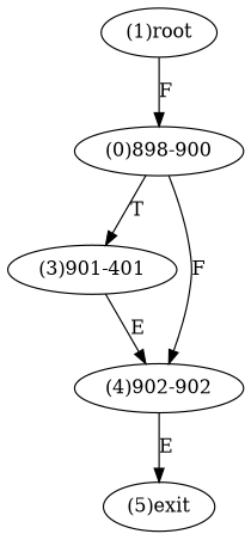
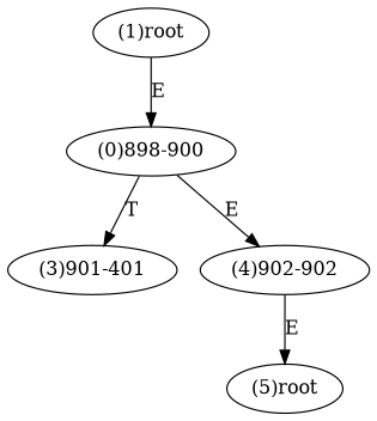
  digraph {
    n1 [label="(1)root"]
    n2 [label="(0)898-900"]
    n3 [label="(3)901-401"]
    n4 [label="(4)902-902"]
-   n5 [label="(5)exit"]
-   n1 -> n2 [label=F]
+   n5 [label="(5)root"]
+   n1 -> n2 [label=E]
    n2 -> n3 [label=T]
-   n2 -> n4 [label=F]
-   n3 -> n4 [label=E]
+   n2 -> n4 [label=E]
    n4 -> n5 [label=E]
  }
